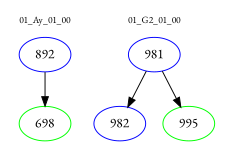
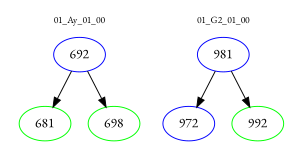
  digraph {
    fontname="EB Garamond"
    node [color=blue fontname="EB Garamond"]
    edge [color=black fontname="EB Garamond"]
-   n1 [label=892]
+   n1 [label=692]
+   n2 [color=green label=681]
    n3 [color=green label=698]
    n4 [label=981]
-   n5 [label=982]
-   n6 [color=green label=995]
+   n5 [label=972]
+   n6 [color=green label=992]
    subgraph cluster_1 {
      color=white
      fontsize=10
      label="01_Ay_01_00"
      n1
+     n2
      n3
    }
    subgraph cluster_2 {
      color=white
      fontsize=10
      label="01_G2_01_00"
      n4
      n5
      n6
    }
+   n1 -> n2
    n1 -> n3
    n4 -> n5
    n4 -> n6
  }
